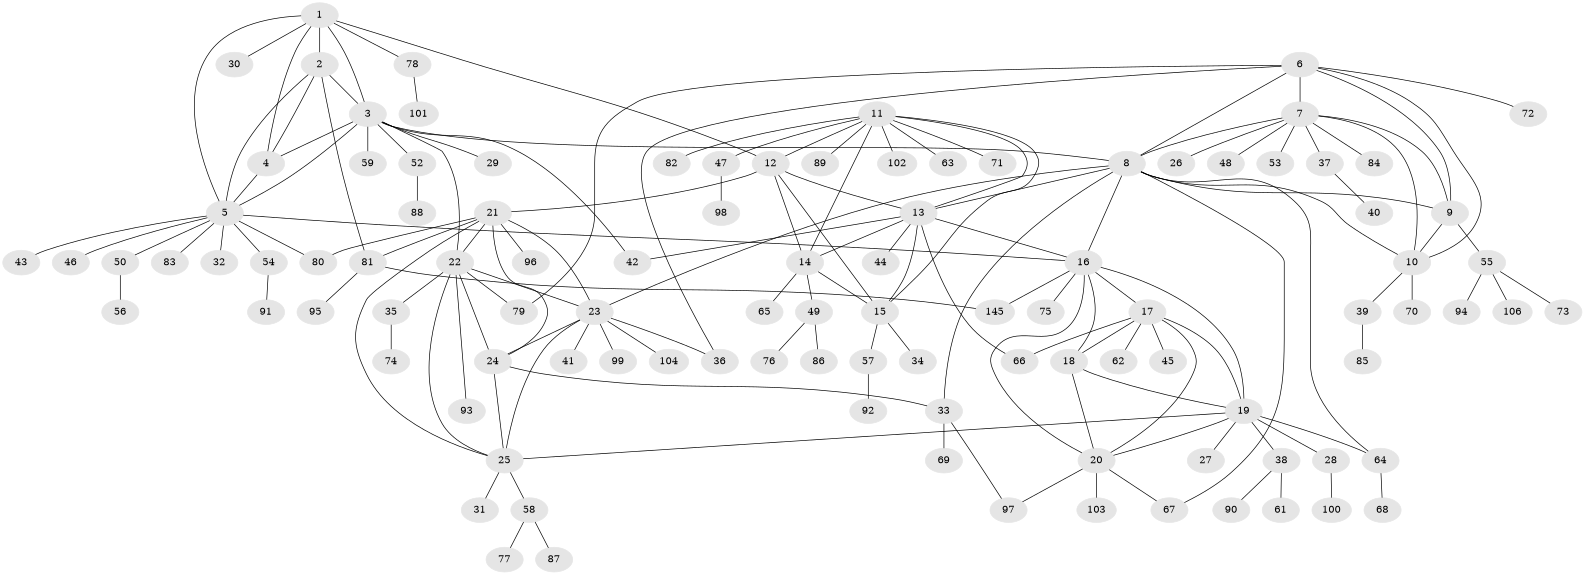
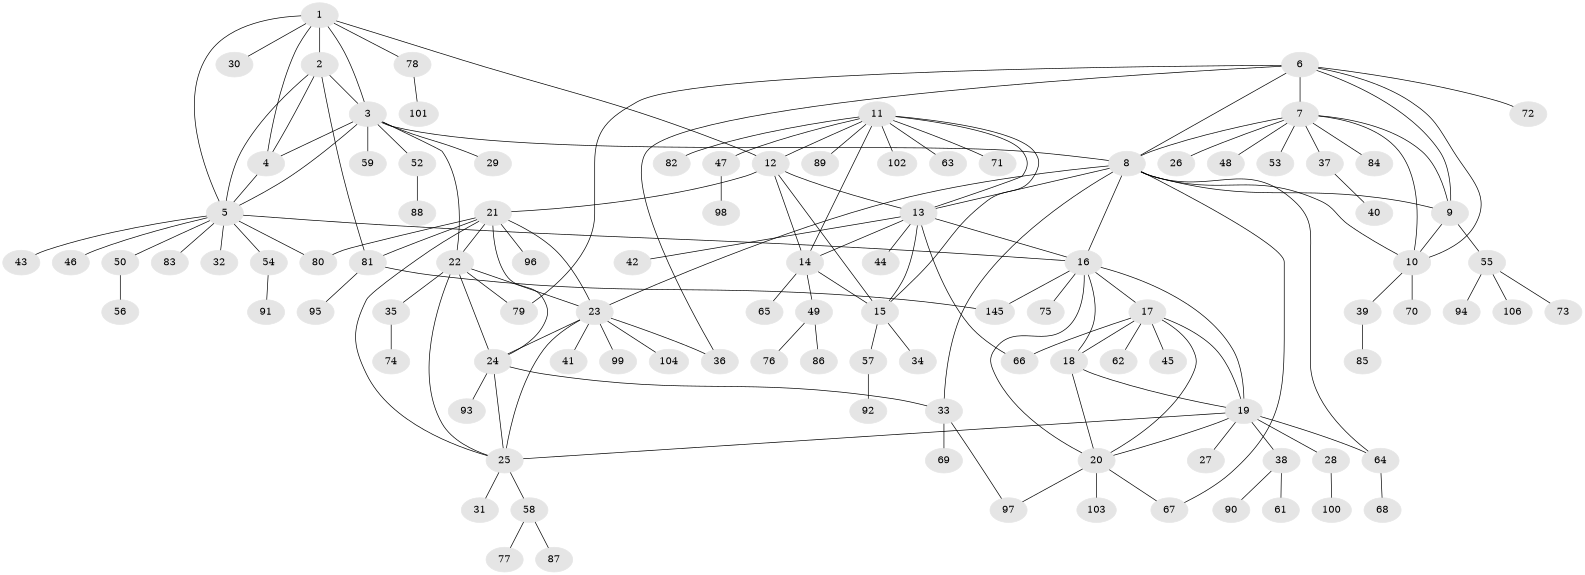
  graph {
    node [color=gray90 style=filled]
    1
    2
    3
    4
    5
    12
    30
    78
    81
    8
    22
    29
    42
    52
    59
    16
    32
    43
    46
    50
    54
    80
    83
    13
    14
    15
    21
    101
    n29 [label=145]
    95
    9
    10
    23
    33
    64
    67
    79
    25
    24
    35
    88
    17
    18
    19
    20
    75
    56
    91
    6
    7
    36
    72
    26
    37
    48
    53
    84
    55
    39
    70
    40
    44
    66
    41
    99
    104
    97
    69
    68
    73
    94
    106
    85
    11
    47
    63
    71
    82
    89
    102
    49
    65
    34
    57
    98
    96
    76
    86
    92
    45
    62
    27
    28
    38
    103
    31
    58
    100
    61
    90
    93
    74
    77
    87
    1 -- 2
    1 -- 3
    1 -- 4
    1 -- 5
    1 -- 12
    1 -- 30
    1 -- 78
    2 -- 3
    2 -- 4
    2 -- 5
    2 -- 81
    3 -- 4
    3 -- 5
    3 -- 8
    3 -- 22
    3 -- 29
-   3 -- 42
    3 -- 52
    3 -- 59
    4 -- 5
    5 -- 16
    5 -- 32
    5 -- 43
    5 -- 46
    5 -- 50
    5 -- 54
    5 -- 80
    5 -- 83
    12 -- 13
    12 -- 14
    12 -- 15
    12 -- 21
    78 -- 101
    81 -- n29
    81 -- 95
    8 -- 16
    8 -- 13
    8 -- 9
    8 -- 10
    8 -- 23
    8 -- 33
    8 -- 64
    8 -- 67
    22 -- 23
    22 -- 79
    22 -- 25
    22 -- 24
    22 -- 35
    52 -- 88
    16 -- n29
    16 -- 17
    16 -- 18
    16 -- 19
    16 -- 20
    16 -- 75
    50 -- 56
    54 -- 91
    13 -- 42
    13 -- 16
    13 -- 14
    13 -- 15
    13 -- 44
    13 -- 66
    14 -- 15
    14 -- 49
    14 -- 65
    15 -- 34
    15 -- 57
    21 -- 81
    21 -- 22
    21 -- 80
    21 -- 23
    21 -- 25
    21 -- 24
    21 -- 96
    9 -- 10
    9 -- 55
    10 -- 39
    10 -- 70
    23 -- 25
    23 -- 24
    23 -- 36
    23 -- 41
    23 -- 99
    23 -- 104
    33 -- 97
    33 -- 69
    64 -- 68
    25 -- 31
    25 -- 58
    24 -- 33
    24 -- 25
-   22 -- 93
+   24 -- 93
    35 -- 74
    17 -- 18
    17 -- 19
    17 -- 20
    17 -- 66
    17 -- 45
    17 -- 62
    18 -- 19
    18 -- 20
    19 -- 64
    19 -- 25
    19 -- 20
    19 -- 27
    19 -- 28
    19 -- 38
    20 -- 67
    20 -- 97
    20 -- 103
    6 -- 8
    6 -- 9
    6 -- 10
    6 -- 79
    6 -- 7
    6 -- 36
    6 -- 72
    7 -- 8
    7 -- 9
    7 -- 10
    7 -- 26
    7 -- 37
    7 -- 48
    7 -- 53
    7 -- 84
    37 -- 40
    55 -- 73
    55 -- 94
    55 -- 106
    39 -- 85
    11 -- 12
    11 -- 13
    11 -- 14
    11 -- 15
    11 -- 47
    11 -- 63
    11 -- 71
    11 -- 82
    11 -- 89
    11 -- 102
    47 -- 98
    49 -- 76
    49 -- 86
    57 -- 92
    28 -- 100
    38 -- 61
    38 -- 90
    58 -- 77
    58 -- 87
  }
